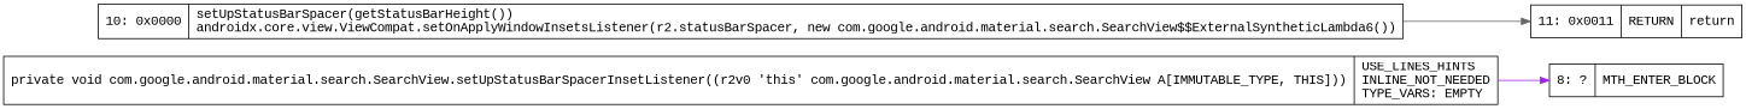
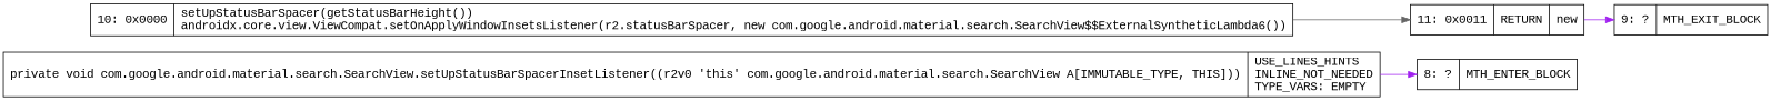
  digraph {
    fontname="Liberation Mono"
    rankdir=LR
    node [fontname="Liberation Mono" shape=record]
    edge [color=purple fontname="Liberation Mono"]
    n1 [label="{8\:\ ?|MTH_ENTER_BLOCK\l}"]
    n2 [label="{10\:\ 0x0000|setUpStatusBarSpacer(getStatusBarHeight())\landroidx.core.view.ViewCompat.setOnApplyWindowInsetsListener(r2.statusBarSpacer, new com.google.android.material.search.SearchView$$ExternalSyntheticLambda6())\l}"]
-   n3 [label="{11\:\ 0x0011|RETURN\l|return\l}"]
+   n3 [label="{11\:\ 0x0011|RETURN\l|new\l}"]
+   n4 [label="{9\:\ ?|MTH_EXIT_BLOCK\l}"]
    n5 [label="{private void com.google.android.material.search.SearchView.setUpStatusBarSpacerInsetListener((r2v0 'this' com.google.android.material.search.SearchView A[IMMUTABLE_TYPE, THIS]))  | USE_LINES_HINTS\lINLINE_NOT_NEEDED\lTYPE_VARS: EMPTY\l}"]
    n2 -> n3 [color=gray40]
+   n3 -> n4
    n5 -> n1
  }
